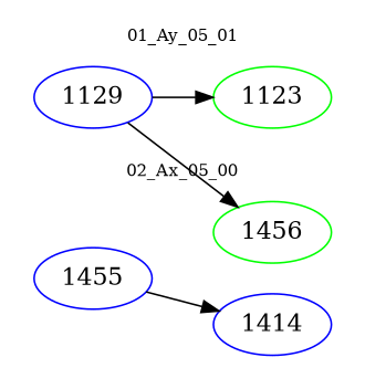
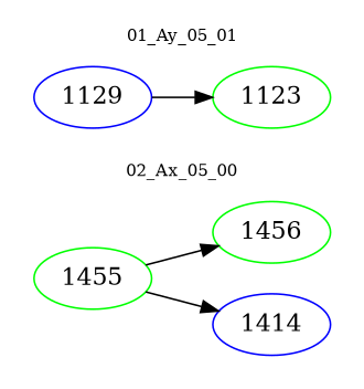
  digraph {
    rankdir=LR
    node [color=blue]
    edge [color=black]
    n1 [label=1129]
    n2 [color=green label=1123]
-   n3 [label=1455]
+   n3 [color=green label=1455]
    n4 [label=1414]
    n5 [color=green label=1456]
    subgraph cluster_1 {
      color=white
      fontsize=10
      label="01_Ay_05_01"
      n1
      n2
    }
    subgraph cluster_2 {
      color=white
      fontsize=10
      label="02_Ax_05_00"
      n3
      n4
      n5
    }
    n1 -> n2
    n3 -> n4
-   n1 -> n5
+   n3 -> n5
  }
